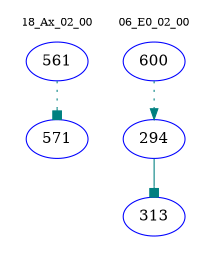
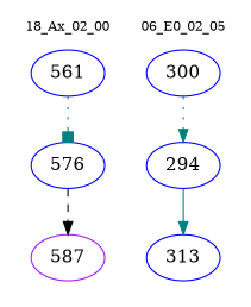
  digraph {
    node [color=blue]
    edge [arrowhead=box color=teal style=dotted]
    n1 [label=561]
-   n2 [label=571]
-   n4 [label=600]
+   n2 [label=576]
+   n3 [color=purple label=587]
+   n4 [label=300]
    n5 [label=294]
    n6 [label=313]
    subgraph cluster_1 {
      color=white
      fontsize=10
      label="18_Ax_02_00"
      n1
      n2
+     n3
    }
    subgraph cluster_2 {
      color=white
      fontsize=10
-     label="06_E0_02_00"
+     label="06_E0_02_05"
      n4
      n5
      n6
    }
    n1 -> n2
+   n2 -> n3 [arrowhead=normal color=black style=dashed]
    n4 -> n5 [arrowhead=normal]
-   n5 -> n6 [style=solid]
+   n5 -> n6 [arrowhead=normal style=solid]
  }
